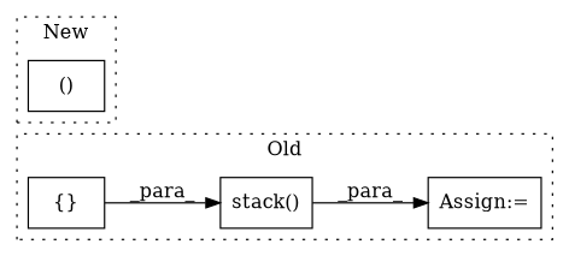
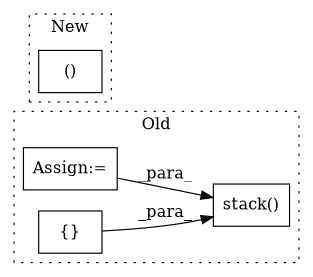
  digraph {
    rankdir=LR
    node [shape=box]
    n1 [a=75 l="12,1" label="stack()" s="12917,12941"]
    n2 [a=68 l=3 label="Assign:=" s=12914]
    n3 [a=59 l="2,1" label="{}" s="10220,10220"]
    n4 [a=54 l=12 label="()" s=12461]
    subgraph cluster_1 {
      label=Old
      style=dotted
      n1
      n2
      n3
    }
    subgraph cluster_2 {
      label=New
      style=dotted
      n4
    }
-   n1 -> n2 [label=_para_]
+   n2 -> n1 [label=_para_]
    n3 -> n1 [label=_para_]
  }
